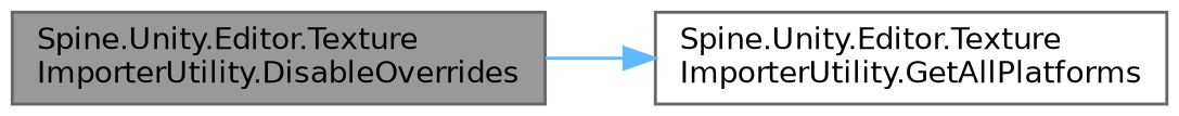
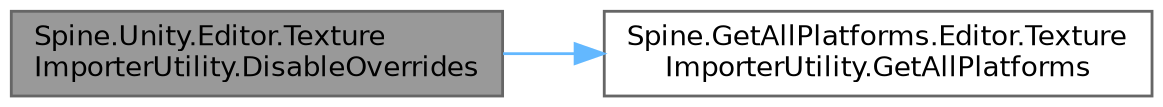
  digraph {
    rankdir=LR
    node [fontname=Helvetica fontsize=10 shape=box style=filled]
    n1 [color=gray40 fillcolor=grey60 fontcolor=black height=0.2 label="Spine.Unity.Editor.Texture\lImporterUtility.DisableOverrides" width=0.4]
-   n2 [color=grey40 fillcolor=white height=0.2 label="Spine.Unity.Editor.Texture\lImporterUtility.GetAllPlatforms" width=0.4]
+   n2 [color=grey40 fillcolor=white height=0.2 label="Spine.GetAllPlatforms.Editor.Texture\lImporterUtility.GetAllPlatforms" width=0.4]
    n1 -> n2 [color=steelblue1 fontname=Helvetica fontsize=10 labelfontname=Helvetica labelfontsize=10 style=solid]
  }
